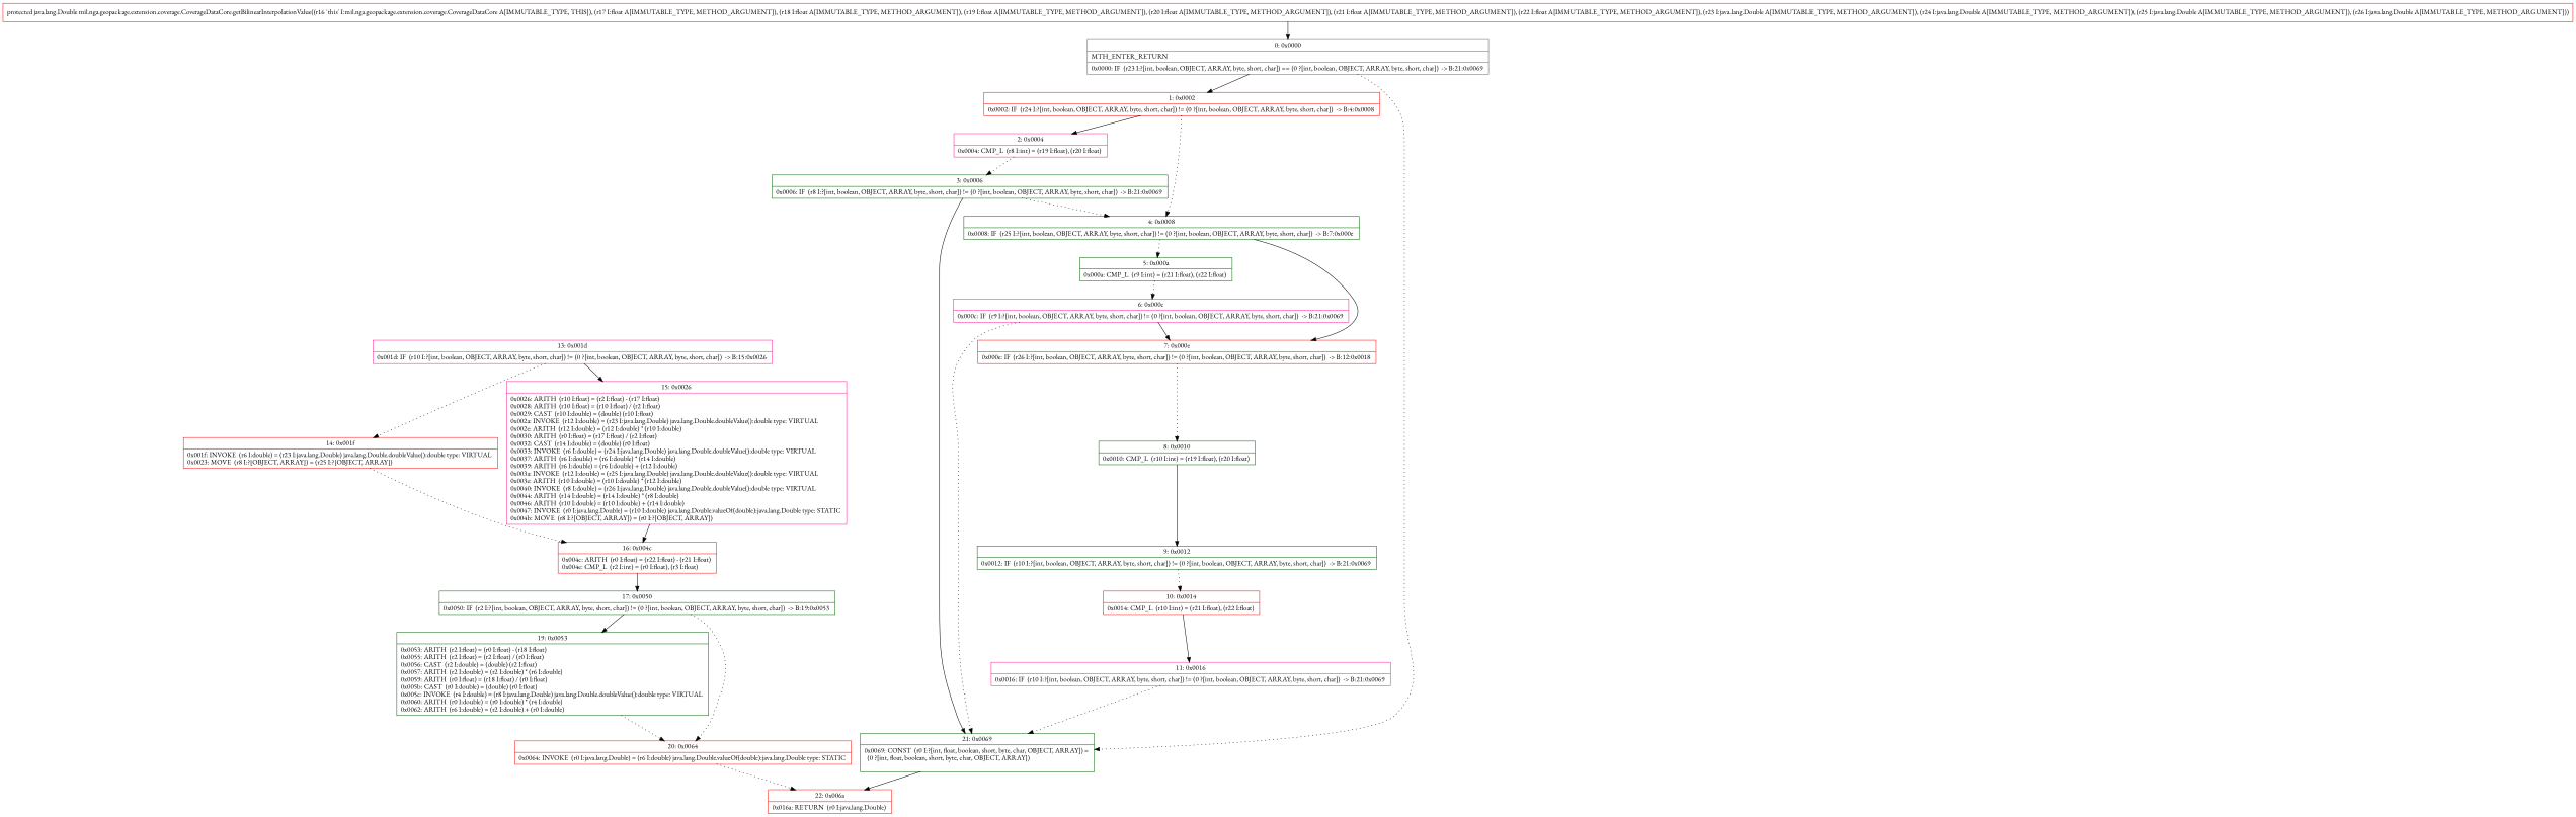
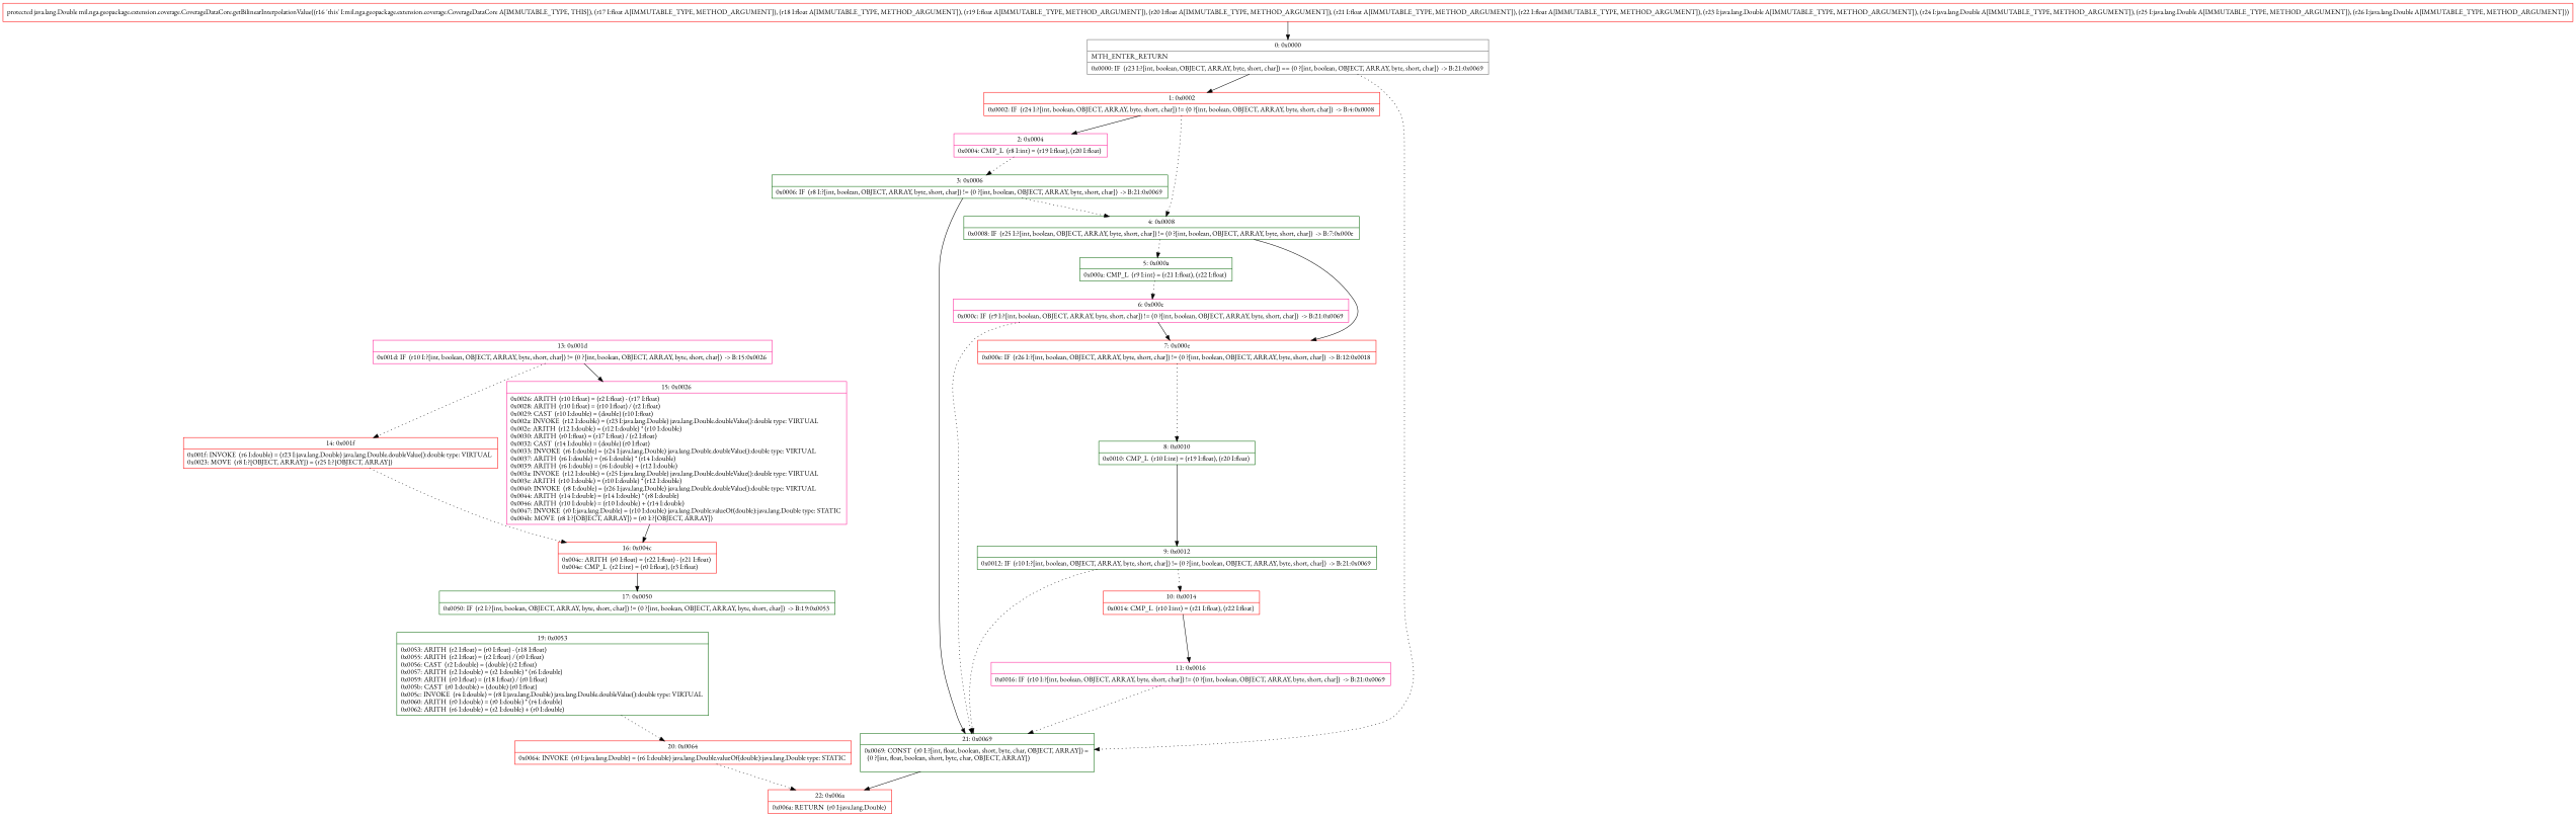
  digraph {
    fontname="EB Garamond"
    node [color=red fontname="EB Garamond" shape=record]
    edge [fontname="EB Garamond" style=dotted]
    n1 [color=gray40 label="{0\:\ 0x0000|MTH_ENTER_RETURN\l|0x0000: IF  (r23 I:?[int, boolean, OBJECT, ARRAY, byte, short, char]) == (0 ?[int, boolean, OBJECT, ARRAY, byte, short, char])  \-\> B:21:0x0069 \l}"]
    n2 [label="{1\:\ 0x0002|0x0002: IF  (r24 I:?[int, boolean, OBJECT, ARRAY, byte, short, char]) != (0 ?[int, boolean, OBJECT, ARRAY, byte, short, char])  \-\> B:4:0x0008 \l}"]
    n3 [color=darkgreen label="{21\:\ 0x0069|0x0069: CONST  (r0 I:?[int, float, boolean, short, byte, char, OBJECT, ARRAY]) = \l  (0 ?[int, float, boolean, short, byte, char, OBJECT, ARRAY])\l \l}"]
    n4 [color=deeppink label="{2\:\ 0x0004|0x0004: CMP_L  (r8 I:int) = (r19 I:float), (r20 I:float) \l}"]
    n5 [color=darkgreen label="{4\:\ 0x0008|0x0008: IF  (r25 I:?[int, boolean, OBJECT, ARRAY, byte, short, char]) != (0 ?[int, boolean, OBJECT, ARRAY, byte, short, char])  \-\> B:7:0x000e \l}"]
-   n6 [label="{22\:\ 0x006a|0x016a: RETURN  (r0 I:java.lang.Double) \l}"]
+   n6 [label="{22\:\ 0x006a|0x006a: RETURN  (r0 I:java.lang.Double) \l}"]
    n7 [color=darkgreen label="{3\:\ 0x0006|0x0006: IF  (r8 I:?[int, boolean, OBJECT, ARRAY, byte, short, char]) != (0 ?[int, boolean, OBJECT, ARRAY, byte, short, char])  \-\> B:21:0x0069 \l}"]
    n8 [color=darkgreen label="{5\:\ 0x000a|0x000a: CMP_L  (r9 I:int) = (r21 I:float), (r22 I:float) \l}"]
    n9 [label="{7\:\ 0x000e|0x000e: IF  (r26 I:?[int, boolean, OBJECT, ARRAY, byte, short, char]) != (0 ?[int, boolean, OBJECT, ARRAY, byte, short, char])  \-\> B:12:0x0018 \l}"]
    n10 [color=deeppink label="{6\:\ 0x000c|0x000c: IF  (r9 I:?[int, boolean, OBJECT, ARRAY, byte, short, char]) != (0 ?[int, boolean, OBJECT, ARRAY, byte, short, char])  \-\> B:21:0x0069 \l}"]
    n11 [color=darkgreen label="{8\:\ 0x0010|0x0010: CMP_L  (r10 I:int) = (r19 I:float), (r20 I:float) \l}"]
    n12 [color=darkgreen label="{9\:\ 0x0012|0x0012: IF  (r10 I:?[int, boolean, OBJECT, ARRAY, byte, short, char]) != (0 ?[int, boolean, OBJECT, ARRAY, byte, short, char])  \-\> B:21:0x0069 \l}"]
    n13 [label="{10\:\ 0x0014|0x0014: CMP_L  (r10 I:int) = (r21 I:float), (r22 I:float) \l}"]
    n14 [color=deeppink label="{11\:\ 0x0016|0x0016: IF  (r10 I:?[int, boolean, OBJECT, ARRAY, byte, short, char]) != (0 ?[int, boolean, OBJECT, ARRAY, byte, short, char])  \-\> B:21:0x0069 \l}"]
    n15 [color=deeppink label="{13\:\ 0x001d|0x001d: IF  (r10 I:?[int, boolean, OBJECT, ARRAY, byte, short, char]) != (0 ?[int, boolean, OBJECT, ARRAY, byte, short, char])  \-\> B:15:0x0026 \l}"]
    n16 [label="{14\:\ 0x001f|0x001f: INVOKE  (r6 I:double) = (r23 I:java.lang.Double) java.lang.Double.doubleValue():double type: VIRTUAL \l0x0023: MOVE  (r8 I:?[OBJECT, ARRAY]) = (r25 I:?[OBJECT, ARRAY]) \l}"]
    n17 [color=deeppink label="{15\:\ 0x0026|0x0026: ARITH  (r10 I:float) = (r2 I:float) \- (r17 I:float) \l0x0028: ARITH  (r10 I:float) = (r10 I:float) \/ (r2 I:float) \l0x0029: CAST  (r10 I:double) = (double) (r10 I:float) \l0x002a: INVOKE  (r12 I:double) = (r23 I:java.lang.Double) java.lang.Double.doubleValue():double type: VIRTUAL \l0x002e: ARITH  (r12 I:double) = (r12 I:double) * (r10 I:double) \l0x0030: ARITH  (r0 I:float) = (r17 I:float) \/ (r2 I:float) \l0x0032: CAST  (r14 I:double) = (double) (r0 I:float) \l0x0033: INVOKE  (r6 I:double) = (r24 I:java.lang.Double) java.lang.Double.doubleValue():double type: VIRTUAL \l0x0037: ARITH  (r6 I:double) = (r6 I:double) * (r14 I:double) \l0x0039: ARITH  (r6 I:double) = (r6 I:double) + (r12 I:double) \l0x003a: INVOKE  (r12 I:double) = (r25 I:java.lang.Double) java.lang.Double.doubleValue():double type: VIRTUAL \l0x003e: ARITH  (r10 I:double) = (r10 I:double) * (r12 I:double) \l0x0040: INVOKE  (r8 I:double) = (r26 I:java.lang.Double) java.lang.Double.doubleValue():double type: VIRTUAL \l0x0044: ARITH  (r14 I:double) = (r14 I:double) * (r8 I:double) \l0x0046: ARITH  (r10 I:double) = (r10 I:double) + (r14 I:double) \l0x0047: INVOKE  (r0 I:java.lang.Double) = (r10 I:double) java.lang.Double.valueOf(double):java.lang.Double type: STATIC \l0x004b: MOVE  (r8 I:?[OBJECT, ARRAY]) = (r0 I:?[OBJECT, ARRAY]) \l}"]
    n18 [label="{16\:\ 0x004c|0x004c: ARITH  (r0 I:float) = (r22 I:float) \- (r21 I:float) \l0x004e: CMP_L  (r2 I:int) = (r0 I:float), (r3 I:float) \l}"]
    n19 [color=darkgreen label="{17\:\ 0x0050|0x0050: IF  (r2 I:?[int, boolean, OBJECT, ARRAY, byte, short, char]) != (0 ?[int, boolean, OBJECT, ARRAY, byte, short, char])  \-\> B:19:0x0053 \l}"]
    n20 [color=darkgreen label="{19\:\ 0x0053|0x0053: ARITH  (r2 I:float) = (r0 I:float) \- (r18 I:float) \l0x0055: ARITH  (r2 I:float) = (r2 I:float) \/ (r0 I:float) \l0x0056: CAST  (r2 I:double) = (double) (r2 I:float) \l0x0057: ARITH  (r2 I:double) = (r2 I:double) * (r6 I:double) \l0x0059: ARITH  (r0 I:float) = (r18 I:float) \/ (r0 I:float) \l0x005b: CAST  (r0 I:double) = (double) (r0 I:float) \l0x005c: INVOKE  (r4 I:double) = (r8 I:java.lang.Double) java.lang.Double.doubleValue():double type: VIRTUAL \l0x0060: ARITH  (r0 I:double) = (r0 I:double) * (r4 I:double) \l0x0062: ARITH  (r6 I:double) = (r2 I:double) + (r0 I:double) \l}"]
    n21 [label="{20\:\ 0x0064|0x0064: INVOKE  (r0 I:java.lang.Double) = (r6 I:double) java.lang.Double.valueOf(double):java.lang.Double type: STATIC \l}"]
    n22 [label="{protected java.lang.Double mil.nga.geopackage.extension.coverage.CoverageDataCore.getBilinearInterpolationValue((r16 'this' I:mil.nga.geopackage.extension.coverage.CoverageDataCore A[IMMUTABLE_TYPE, THIS]), (r17 I:float A[IMMUTABLE_TYPE, METHOD_ARGUMENT]), (r18 I:float A[IMMUTABLE_TYPE, METHOD_ARGUMENT]), (r19 I:float A[IMMUTABLE_TYPE, METHOD_ARGUMENT]), (r20 I:float A[IMMUTABLE_TYPE, METHOD_ARGUMENT]), (r21 I:float A[IMMUTABLE_TYPE, METHOD_ARGUMENT]), (r22 I:float A[IMMUTABLE_TYPE, METHOD_ARGUMENT]), (r23 I:java.lang.Double A[IMMUTABLE_TYPE, METHOD_ARGUMENT]), (r24 I:java.lang.Double A[IMMUTABLE_TYPE, METHOD_ARGUMENT]), (r25 I:java.lang.Double A[IMMUTABLE_TYPE, METHOD_ARGUMENT]), (r26 I:java.lang.Double A[IMMUTABLE_TYPE, METHOD_ARGUMENT])) }"]
    n1 -> n2 [style=solid]
    n1 -> n3
    n2 -> n4 [style=solid]
    n2 -> n5
    n3 -> n6 [style=solid]
    n4 -> n7
    n5 -> n8
    n5 -> n9 [style=solid]
    n7 -> n3 [style=solid]
    n7 -> n5
    n8 -> n10
    n9 -> n11
    n10 -> n3
    n10 -> n9 [style=solid]
    n11 -> n12 [style=solid]
+   n12 -> n3
    n12 -> n13
    n13 -> n14 [style=solid]
    n14 -> n3
    n15 -> n16
    n15 -> n17 [style=solid]
    n16 -> n18
    n17 -> n18 [style=solid]
    n18 -> n19 [style=solid]
-   n19 -> n20 [style=solid]
-   n19 -> n21
    n20 -> n21
    n21 -> n6
    n22 -> n1 [style=solid]
  }
